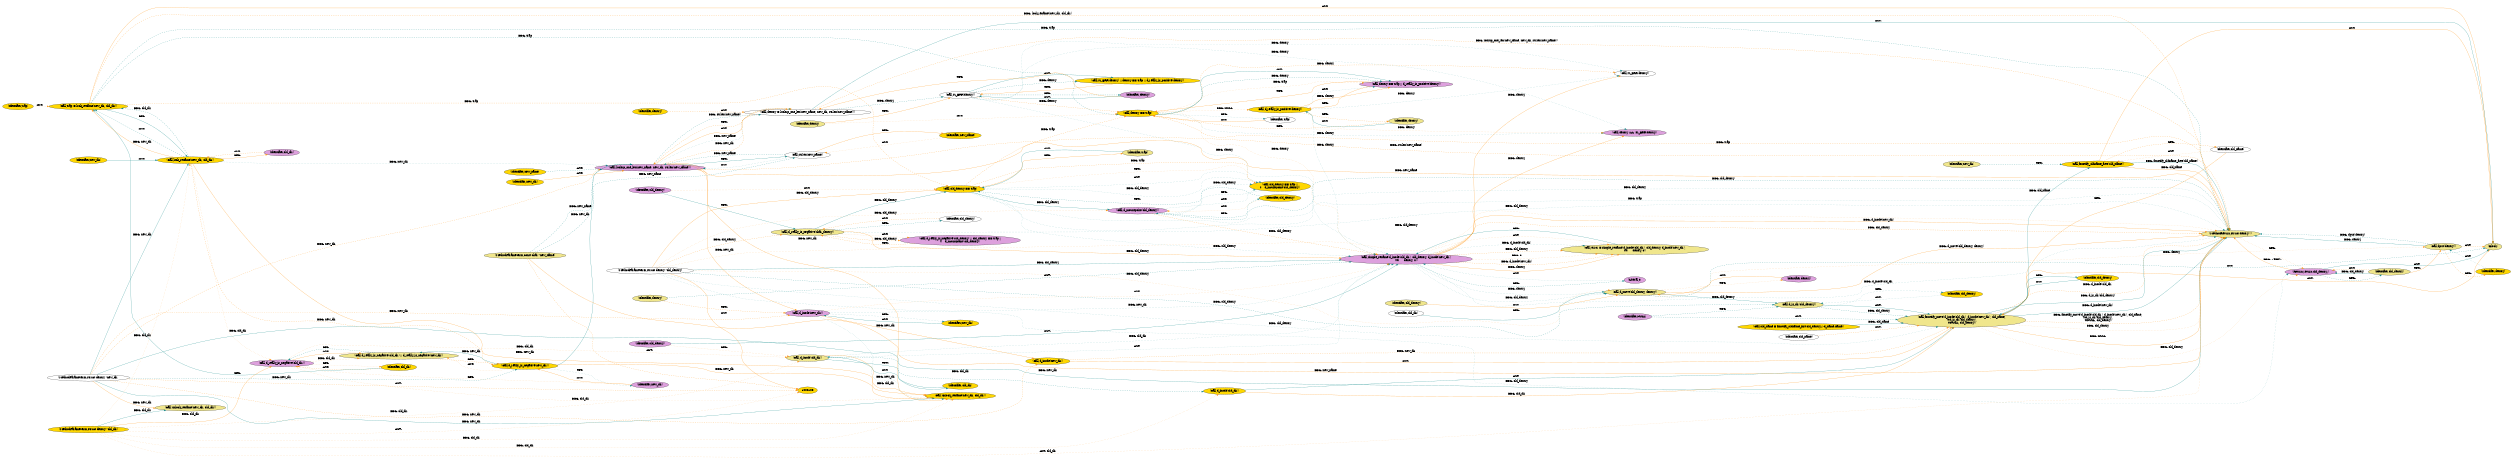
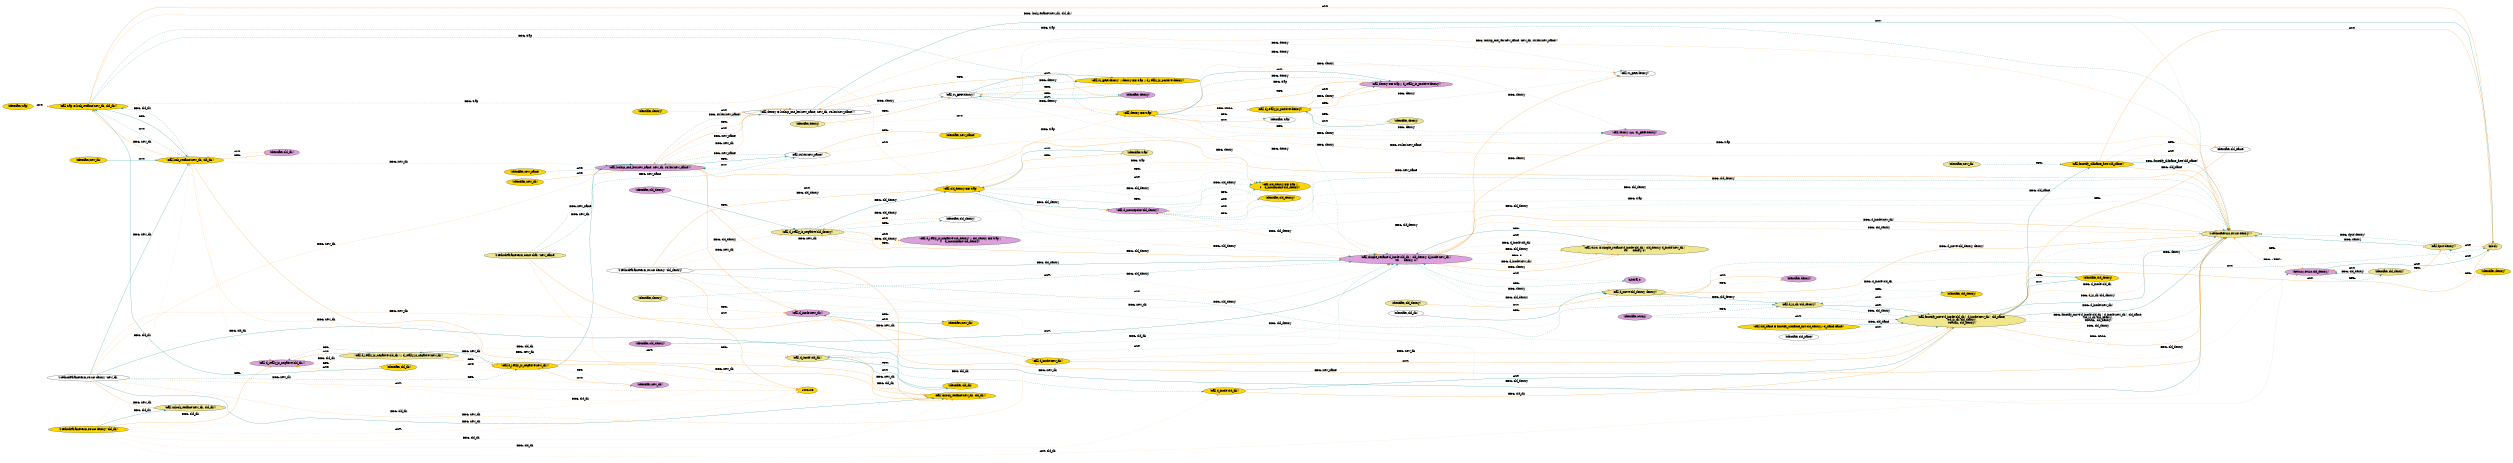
  digraph {
    rankdir=LR
    node [fillcolor=gold style=filled]
    edge [color=darkorange style=solid]
    n1 [fillcolor=khaki label="(Call,d_move(old_dentry, dentry))"]
    n2 [fillcolor=khaki label="(Call,d_is_dir(old_dentry))"]
    n3 [fillcolor=khaki label="(Call,dput(dentry))"]
    n4 [fillcolor=khaki label="(MethodReturn,struct dentry *)"]
    n5 [fillcolor=khaki label="(Block,)"]
    n6 [fillcolor=plum label="(Identifier,dentry)"]
    n7 [fillcolor=khaki label="(Call,fsnotify_move(d_inode(old_dir), d_inode(new_dir), old_name,\n \t\td_is_dir(old_dentry),\n \t\tNULL, old_dentry))"]
    n8 [label="(Identifier,old_dentry)"]
    n9 [label="(Identifier,dentry)"]
    n10 [fillcolor=plum label="(Return,return old_dentry;)"]
    n11 [fillcolor=plum label="(Call,simple_rename(d_inode(old_dir), old_dentry, d_inode(new_dir),\n \t\t\t      dentry, 0))"]
    n12 [fillcolor=khaki label="(Call,error = simple_rename(d_inode(old_dir), old_dentry, d_inode(new_dir),\n \t\t\t      dentry, 0))"]
    n13 [fillcolor=plum label="(Call,dentry && !IS_ERR(dentry))"]
    n14 [fillcolor=plum label="(Literal,0)"]
    n15 [fillcolor=white label="(Call,IS_ERR(dentry))"]
    n16 [fillcolor=khaki label="(Call,d_inode(old_dir))"]
    n17 [label="(Call,d_inode(old_dir))"]
    n18 [label="(Identifier,old_dir)"]
    n19 [label="(Call,unlock_rename(new_dir, old_dir))"]
    n20 [fillcolor=plum label="(Call,d_really_is_negative(old_dir))"]
    n21 [fillcolor=khaki label="(Call,d_really_is_negative(old_dir) || d_really_is_negative(new_dir))"]
    n22 [label="(Identifier,old_dir)"]
    n23 [label="(Call,d_really_is_negative(new_dir))"]
    n24 [label="(Call,trap = lock_rename(new_dir, old_dir))"]
    n25 [label="(Call,lock_rename(new_dir, old_dir))"]
    n26 [fillcolor=plum label="(Call,lookup_one_len(new_name, new_dir, strlen(new_name)))"]
    n27 [fillcolor=plum label="(Identifier,old_dir)"]
    n28 [label="(Call,old_dentry == trap)"]
    n29 [label="(Call,dentry == trap)"]
    n30 [fillcolor=plum label="(Call,d_inode(new_dir))"]
    n31 [fillcolor=white label="(Call,strlen(new_name))"]
    n32 [fillcolor=white label="(Call,dentry = lookup_one_len(new_name, new_dir, strlen(new_name)))"]
    n33 [fillcolor=plum label="(Identifier,new_dir)"]
    n34 [fillcolor=white label="(MethodParameterIn,struct dentry *new_dir)"]
    n35 [label="(Call,d_inode(new_dir))"]
    n36 [fillcolor=khaki label="(Call,unlock_rename(new_dir, old_dir))"]
    1000103
    n38 [label="(Identifier,new_dir)"]
    n39 [label="(MethodParameterIn,struct dentry *old_dir)"]
    n40 [fillcolor=plum label="(Call,d_mountpoint(old_dentry))"]
    n41 [fillcolor=khaki label="(Identifier,trap)"]
    n42 [label="(Call,old_dentry == trap ||\n\t    d_mountpoint(old_dentry))"]
    n43 [label="(Identifier,old_dentry)"]
    n44 [label="(Call,d_really_is_positive(dentry))"]
    n45 [fillcolor=plum label="(Call,dentry == trap || d_really_is_positive(dentry))"]
    n46 [fillcolor=white label="(Identifier,trap)"]
-   n47 [fillcolor=khaki label="(Call,d_really_is_negative(char_dentry))"]
+   n47 [fillcolor=khaki label="(Call,d_really_is_negative(old_dentry))"]
    n48 [fillcolor=plum label="(Call,d_really_is_negative(old_dentry) || old_dentry == trap ||\n\t    d_mountpoint(old_dentry))"]
    n49 [fillcolor=white label="(Identifier,old_dentry)"]
    n50 [fillcolor=white label="(MethodParameterIn,struct dentry *old_dentry)"]
    n51 [label="(Call,fsnotify_oldname_free(old_name))"]
    n52 [label="(Identifier,old_dentry)"]
    n53 [fillcolor=khaki label="(Identifier,old_dentry)"]
    n54 [label="(Identifier,new_name)"]
    n55 [fillcolor=white label="(Call,IS_ERR(dentry))"]
    n56 [fillcolor=khaki label="(MethodParameterIn,const char *new_name)"]
    n57 [fillcolor=khaki label="(Identifier,dentry)"]
    n58 [fillcolor=plum label="(Identifier,dentry)"]
    n59 [label="(Call,IS_ERR(dentry) || dentry == trap || d_really_is_positive(dentry))"]
    n60 [fillcolor=white label="(Identifier,old_name)"]
    n61 [label="(Identifier,new_dir)"]
    n62 [label="(Call,old_name = fsnotify_oldname_init(old_dentry->d_name.name))"]
    n63 [fillcolor=khaki label="(Identifier,new_dir)"]
    n64 [label="(Identifier,new_name)"]
    n65 [fillcolor=white label="(Identifier,old_name)"]
    n66 [fillcolor=plum label="(Identifier,old_dentry)"]
    n67 [fillcolor=plum label="(Identifier,NULL)"]
    n68 [label="(Identifier,new_dir)"]
    n69 [label="(Identifier,dentry)"]
    n70 [fillcolor=plum label="(Identifier,old_dentry)"]
    n71 [fillcolor=khaki label="(Identifier,old_dentry)"]
    n72 [fillcolor=khaki label="(Identifier,dentry)"]
    n73 [fillcolor=white label="(Identifier,old_dir)"]
    n74 [fillcolor=khaki label="(Identifier,dentry)"]
    n75 [label="(Identifier,trap)"]
    n1 -> n2 [color=teal label="DDG: old_dentry"]
    n1 -> n3 [label="DDG: dentry" style=dotted]
    n1 -> n4 [label="DDG: d_move(old_dentry, dentry)"]
    n1 -> n5 [color=teal label="AST: " style=dashed]
    n1 -> n6 [label="CFG: " style=dotted]
    n2 -> n7 [color=teal label="AST: "]
    n2 -> n7 [color=teal label="DDG: old_dentry" style=dashed]
    n2 -> n8 [color=teal label="CFG: " style=dotted]
    n3 -> n4 [color=teal label="DDG: dentry"]
    n3 -> n4 [color=teal label="DDG: dput(dentry)" style=dashed]
    n3 -> n5 [label="AST: " style=dashed]
    n3 -> n9 [label="CFG: " style=dashed]
    n4 -> n10 [label="CFG: " style=dotted]
    n6 -> n1 [label="AST: "]
    n7 -> n4 [label="DDG: d_inode(old_dir)" style=dashed]
    n7 -> n4 [color=teal label="DDG: d_is_dir(old_dentry)"]
    n7 -> n4 [color=teal label="DDG: d_inode(new_dir)"]
    n7 -> n4 [label="DDG: fsnotify_move(d_inode(old_dir), d_inode(new_dir), old_name,\n \t\td_is_dir(old_dentry),\n \t\tNULL, old_dentry)" style=dashed]
    n7 -> n4 [label="DDG: old_dentry" style=dotted]
    n7 -> n4 [label="DDG: NULL"]
    n7 -> n5 [label="AST: "]
    n7 -> n10 [label="DDG: old_dentry" style=dotted]
    n7 -> n51 [color=teal label="DDG: old_name"]
    n7 -> n52 [color=teal label="CFG: "]
    n8 -> n2 [color=teal label="AST: " style=dotted]
    n9 -> n3 [color=teal label="AST: " style=dotted]
-   n10 -> n4 [label="DDG: <RET>"]
+   n10 -> n4 [label="DDG: <RET>" style=dashed]
    n10 -> n5 [color=teal label="AST: "]
    n10 -> n53 [color=teal label="CFG: " style=dashed]
    n11 -> n1 [color=teal label="DDG: old_dentry" style=dotted]
    n11 -> n1 [color=teal label="DDG: dentry" style=dotted]
    n11 -> n4 [color=teal label="DDG: d_inode(old_dir)" style=dotted]
    n11 -> n4 [label="DDG: d_inode(new_dir)"]
    n11 -> n4 [label="DDG: old_dentry" style=dashed]
    n11 -> n12 [label="AST: " style=dotted]
    n11 -> n12 [color=teal label="DDG: d_inode(old_dir)" style=dotted]
    n11 -> n12 [label="DDG: old_dentry" style=dashed]
    n11 -> n12 [label="DDG: 0" style=dotted]
    n11 -> n12 [label="DDG: d_inode(new_dir)" style=dashed]
    n11 -> n12 [label="DDG: dentry"]
    n11 -> n13 [label="DDG: dentry"]
    n11 -> n14 [color=teal label="CFG: " style=dashed]
    n11 -> n15 [label="DDG: dentry"]
    n12 -> n11 [color=teal label="CFG: "]
    n14 -> n11 [color=teal label="AST: " style=dotted]
    n16 -> n11 [color=teal label="AST: " style=dotted]
    n16 -> n11 [color=teal label="DDG: old_dir" style=dotted]
    n16 -> n17 [color=teal label="DDG: old_dir" style=dashed]
    n16 -> n18 [color=teal label="CFG: "]
    n16 -> n19 [label="DDG: old_dir"]
    n17 -> n7 [color=teal label="AST: "]
    n17 -> n7 [label="DDG: old_dir"]
    n18 -> n16 [color=teal label="AST: "]
    n20 -> n16 [label="DDG: old_dir" style=dotted]
    n20 -> n19 [label="DDG: old_dir" style=dotted]
    n20 -> n21 [label="AST: "]
    n20 -> n21 [label="DDG: old_dir" style=dotted]
    n20 -> n22 [label="CFG: " style=dotted]
    n21 -> n20 [color=teal label="CFG: " style=dashed]
    n21 -> n23 [label="CFG: " style=dashed]
    n22 -> n20 [label="AST: " style=dashed]
    n22 -> n24 [color=teal label="CFG: "]
    n23 -> n19 [label="DDG: new_dir"]
    n23 -> n21 [label="AST: " style=dotted]
    n23 -> n21 [color=teal label="DDG: new_dir"]
    n23 -> n26 [color=teal label="DDG: new_dir"]
    n23 -> n33 [color=teal label="CFG: " style=dotted]
    n24 -> n4 [label="DDG: lock_rename(new_dir, old_dir)" style=dashed]
    n24 -> n4 [color=teal label="DDG: trap" style=dashed]
    n24 -> n5 [label="AST: "]
    n24 -> n25 [color=teal label="CFG: "]
    n24 -> n28 [label="DDG: trap" style=dashed]
    n24 -> n29 [color=teal label="DDG: trap" style=dashed]
    n25 -> n19 [label="DDG: new_dir"]
    n25 -> n20 [label="DDG: old_dir" style=dotted]
    n25 -> n23 [label="DDG: new_dir" style=dashed]
    n25 -> n24 [color=teal label="AST: " style=dashed]
    n25 -> n24 [label="DDG: new_dir"]
    n25 -> n24 [color=teal label="DDG: old_dir" style=dashed]
    n25 -> n26 [color=teal label="DDG: new_dir" style=dotted]
    n25 -> n27 [label="CFG: "]
    n26 -> n4 [label="DDG: new_name"]
    n26 -> n4 [label="DDG: strlen(new_name)" style=dashed]
    n26 -> n19 [label="DDG: new_dir"]
    n26 -> n30 [label="DDG: new_dir"]
    n26 -> n31 [color=teal label="CFG: "]
    n26 -> n32 [label="AST: "]
    n26 -> n32 [color=teal label="DDG: new_name" style=dotted]
    n26 -> n32 [label="DDG: new_dir" style=dashed]
    n26 -> n32 [color=teal label="DDG: strlen(new_name)" style=dashed]
    n27 -> n25 [label="AST: " style=dashed]
    n28 -> n4 [color=teal label="DDG: old_dentry" style=dotted]
    n28 -> n4 [color=teal label="DDG: trap" style=dotted]
    n28 -> n11 [color=teal label="DDG: old_dentry" style=dotted]
    n28 -> n29 [label="DDG: trap" style=dashed]
    n28 -> n40 [color=teal label="DDG: old_dentry"]
    n28 -> n41 [label="CFG: "]
    n28 -> n42 [color=teal label="AST: " style=dotted]
    n28 -> n42 [color=teal label="DDG: old_dentry" style=dotted]
    n28 -> n42 [label="DDG: trap" style=dashed]
    n29 -> n4 [label="DDG: trap" style=dashed]
    n29 -> n11 [label="DDG: dentry" style=dotted]
    n29 -> n13 [color=teal label="DDG: dentry" style=dotted]
    n29 -> n15 [label="DDG: dentry" style=dashed]
    n29 -> n44 [label="DDG: NULL" style=dotted]
    n29 -> n45 [color=teal label="AST: "]
    n29 -> n45 [color=teal label="DDG: dentry" style=dashed]
    n29 -> n45 [label="DDG: trap" style=dotted]
    n29 -> n46 [color=teal label="CFG: " style=dotted]
    n30 -> n11 [label="AST: " style=dotted]
    n30 -> n11 [color=teal label="DDG: new_dir" style=dotted]
    n30 -> n19 [color=teal label="DDG: new_dir" style=dotted]
    n30 -> n35 [label="DDG: new_dir"]
    n30 -> n38 [color=teal label="CFG: " style=dotted]
    n31 -> n26 [color=teal label="AST: " style=dotted]
    n31 -> n26 [color=teal label="DDG: new_name" style=dashed]
    n31 -> n54 [label="CFG: "]
    n32 -> n4 [label="DDG: lookup_one_len(new_name, new_dir, strlen(new_name))" style=dashed]
    n32 -> n5 [color=teal label="AST: "]
    n32 -> n26 [label="CFG: " style=dashed]
    n32 -> n55 [color=teal label="DDG: dentry" style=dashed]
    n33 -> n20 [label="CFG: " style=dotted]
    n33 -> n23 [label="AST: "]
    n34 -> n4 [color=teal label="DDG: new_dir"]
    n34 -> n19 [color=teal label="DDG: new_dir"]
    n34 -> n23 [color=teal label="DDG: new_dir" style=dashed]
    n34 -> n25 [color=teal label="DDG: new_dir"]
    n34 -> n26 [label="DDG: new_dir" style=dashed]
    n34 -> n30 [label="DDG: new_dir" style=dashed]
    n34 -> n35 [label="DDG: new_dir" style=dashed]
    n34 -> n36 [label="DDG: new_dir"]
    n34 -> 1000103 [label="AST: " style=dashed]
    n35 -> n7 [label="AST: "]
    n35 -> n7 [label="DDG: new_dir" style=dashed]
    n38 -> n30 [color=teal label="AST: "]
    n39 -> n4 [label="AST: old_dir" style=dotted]
    n39 -> n16 [label="DDG: old_dir" style=dotted]
    n39 -> n17 [label="DDG: old_dir" style=dotted]
    n39 -> n19 [label="DDG: old_dir" style=dotted]
    n39 -> n20 [label="DDG: old_dir"]
    n39 -> n25 [label="DDG: old_dir" style=dotted]
    n39 -> n36 [color=teal label="DDG: old_dir"]
    n39 -> 1000103 [label="AST: " style=dotted]
    n40 -> n4 [color=teal label="DDG: old_dentry" style=dashed]
    n40 -> n11 [label="DDG: old_dentry" style=dashed]
    n40 -> n42 [color=teal label="AST: " style=dotted]
    n40 -> n42 [color=teal label="DDG: old_dentry" style=dotted]
    n40 -> n43 [color=teal label="CFG: " style=dashed]
    n41 -> n28 [color=teal label="AST: "]
    n42 -> n28 [label="CFG: " style=dotted]
    n42 -> n40 [color=teal label="CFG: " style=dotted]
    n43 -> n28 [color=teal label="CFG: " style=dashed]
    n43 -> n40 [label="AST: " style=dotted]
    n44 -> n11 [color=teal label="DDG: dentry" style=dotted]
-   n44 -> n13 [label="DDG: dentry" style=dotted]
+   n44 -> n13 [color=teal label="DDG: dentry" style=dotted]
    n44 -> n15 [color=teal label="DDG: dentry" style=dotted]
    n44 -> n45 [color=teal label="AST: " style=dotted]
    n44 -> n45 [label="DDG: dentry"]
    n44 -> n57 [label="CFG: " style=dashed]
    n45 -> n29 [label="CFG: "]
    n45 -> n44 [label="CFG: "]
    n46 -> n29 [label="AST: "]
    n47 -> n4 [color=teal label="DDG: old_dentry" style=dotted]
    n47 -> n11 [label="DDG: old_dentry"]
    n47 -> n28 [color=teal label="DDG: old_dentry"]
    n47 -> n48 [label="AST: " style=dotted]
    n47 -> n48 [label="DDG: old_dentry" style=dashed]
    n47 -> n49 [color=teal label="CFG: " style=dashed]
    n48 -> n47 [label="CFG: " style=dashed]
    n49 -> n47 [label="AST: " style=dashed]
    n50 -> n1 [label="DDG: old_dentry" style=dotted]
    n50 -> n2 [color=teal label="DDG: old_dentry" style=dashed]
    n50 -> n4 [label="DDG: old_dentry" style=dotted]
    n50 -> n7 [color=teal label="DDG: old_dentry" style=dotted]
    n50 -> n10 [color=teal label="DDG: old_dentry" style=dotted]
    n50 -> n11 [color=teal label="DDG: old_dentry"]
    n50 -> n28 [label="DDG: old_dentry"]
    n50 -> 1000103 [label="AST: "]
    n50 -> n40 [label="DDG: old_dentry" style=dotted]
    n50 -> n47 [label="DDG: old_dentry" style=dashed]
    n51 -> n4 [color=teal label="DDG: fsnotify_oldname_free(old_name)"]
    n51 -> n4 [label="DDG: old_name"]
    n51 -> n5 [label="AST: "]
    n51 -> n60 [label="CFG: " style=dashed]
    n52 -> n7 [color=teal label="AST: "]
    n53 -> n3 [label="CFG: "]
    n53 -> n10 [label="AST: " style=dashed]
    n53 -> n10 [color=teal label="DDG: old_dentry"]
    n54 -> n31 [label="AST: " style=dotted]
    n55 -> n11 [color=teal label="DDG: dentry" style=dotted]
    n55 -> n13 [color=teal label="DDG: dentry" style=dotted]
    n55 -> n15 [color=teal label="DDG: dentry" style=dotted]
    n55 -> n29 [label="DDG: dentry" style=dashed]
    n55 -> n58 [color=teal label="CFG: " style=dashed]
    n55 -> n59 [color=teal label="AST: "]
    n55 -> n59 [color=teal label="DDG: dentry" style=dashed]
    n56 -> n4 [label="DDG: new_name"]
    n56 -> n26 [color=teal label="DDG: new_name" style=dashed]
    n56 -> n31 [color=teal label="DDG: new_name" style=dashed]
    n56 -> 1000103 [label="AST: " style=dashed]
    n57 -> n29 [label="CFG: " style=dashed]
    n57 -> n44 [color=teal label="AST: "]
    n58 -> n32 [label="CFG: "]
    n58 -> n55 [color=teal label="AST: "]
    n59 -> n55 [label="CFG: "]
    n60 -> n7 [label="CFG: "]
    n60 -> n51 [label="AST: " style=dotted]
    n61 -> n25 [color=teal label="AST: "]
    n62 -> n7 [color=teal label="DDG: old_name"]
    n63 -> n51 [color=teal label="CFG: " style=dashed]
    n64 -> n26 [color=teal label="AST: " style=dashed]
    n65 -> n7 [label="AST: " style=dashed]
    n66 -> n11 [color=teal label="AST: "]
    n66 -> n16 [label="CFG: " style=dotted]
    n67 -> n2 [color=teal label="CFG: " style=dashed]
    n67 -> n7 [color=teal label="AST: " style=dashed]
    n68 -> n26 [label="AST: "]
    n69 -> n32 [label="AST: " style=dashed]
    n70 -> n28 [label="AST: " style=dotted]
    n70 -> n47 [color=teal label="CFG: "]
    n71 -> n1 [label="AST: "]
    n72 -> n11 [color=teal label="AST: " style=dashed]
    n72 -> n30 [label="CFG: " style=dashed]
    n73 -> n1 [color=teal label="CFG: "]
    n74 -> n29 [label="AST: " style=dotted]
    n74 -> n55 [label="CFG: "]
    n75 -> n24 [label="AST: " style=dotted]
  }
